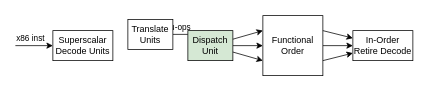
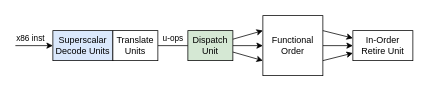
  <mxCell id="0" />
  <mxCell id="1" parent="0" />
- <mxCell id="2" value="Superscalar Decode Units" style="rounded=0;whiteSpace=wrap;html=1;" vertex="1" parent="1"><mxGeometry x="70" y="40" width="80" height="40" as="geometry" /></mxCell>
+ <mxCell id="2" value="Superscalar Decode Units" style="rounded=0;whiteSpace=wrap;html=1;fillColor=#dae8fc;" vertex="1" parent="1"><mxGeometry x="70" y="40" width="80" height="40" as="geometry" /></mxCell>
  <mxCell id="3" value="u-ops" style="edgeStyle=orthogonalEdgeStyle;rounded=0;orthogonalLoop=1;jettySize=auto;html=1;endArrow=none;" edge="1" parent="1" source="4" target="6"><mxGeometry y="10" relative="1" as="geometry"><Array as="points"><mxPoint x="290" y="60" /></Array><mxPoint as="offset" /></mxGeometry></mxCell>
- <mxCell id="4" value="Translate Units" style="rounded=0;whiteSpace=wrap;html=1;" vertex="1" parent="1"><mxGeometry x="170" y="25" width="60" height="40" as="geometry" /></mxCell>
+ <mxCell id="4" value="Translate Units" style="rounded=0;whiteSpace=wrap;html=1;" vertex="1" parent="1"><mxGeometry x="150" y="40" width="60" height="40" as="geometry" /></mxCell>
  <mxCell id="5" style="edgeStyle=orthogonalEdgeStyle;rounded=0;orthogonalLoop=1;jettySize=auto;html=1;" edge="1" parent="1" source="6" target="8"><mxGeometry relative="1" as="geometry" /></mxCell>
  <mxCell id="6" value="Dispatch Unit" style="rounded=0;whiteSpace=wrap;html=1;fillColor=#d5e8d4;" vertex="1" parent="1"><mxGeometry x="250" y="40" width="60" height="40" as="geometry" /></mxCell>
  <mxCell id="7" style="edgeStyle=orthogonalEdgeStyle;rounded=0;orthogonalLoop=1;jettySize=auto;html=1;" edge="1" parent="1" source="8" target="9"><mxGeometry relative="1" as="geometry" /></mxCell>
  <mxCell id="8" value="Functional Order" style="rounded=0;whiteSpace=wrap;html=1;" vertex="1" parent="1"><mxGeometry x="350" y="20" width="80" height="80" as="geometry" /></mxCell>
- <mxCell id="9" value="In-Order Retire Decode" style="rounded=0;whiteSpace=wrap;html=1;" vertex="1" parent="1"><mxGeometry x="470" y="40" width="80" height="40" as="geometry" /></mxCell>
+ <mxCell id="9" value="In-Order Retire Unit" style="rounded=0;whiteSpace=wrap;html=1;" vertex="1" parent="1"><mxGeometry x="470" y="40" width="80" height="40" as="geometry" /></mxCell>
  <mxCell id="10" value="" style="endArrow=classic;html=1;entryX=0;entryY=0.25;entryDx=0;entryDy=0;" edge="1" parent="1" source="6" target="8"><mxGeometry width="50" height="50" relative="1" as="geometry"><mxPoint x="250" y="160" as="sourcePoint" /><mxPoint x="300" y="110" as="targetPoint" /></mxGeometry></mxCell>
  <mxCell id="11" value="" style="endArrow=classic;html=1;entryX=0;entryY=0.75;entryDx=0;entryDy=0;" edge="1" parent="1" source="6" target="8"><mxGeometry width="50" height="50" relative="1" as="geometry"><mxPoint x="270" y="180" as="sourcePoint" /><mxPoint x="320" y="130" as="targetPoint" /></mxGeometry></mxCell>
  <mxCell id="12" value="" style="endArrow=classic;html=1;exitX=1;exitY=0.25;exitDx=0;exitDy=0;" edge="1" parent="1" source="8" target="9"><mxGeometry width="50" height="50" relative="1" as="geometry"><mxPoint x="390" y="190" as="sourcePoint" /><mxPoint x="440" y="140" as="targetPoint" /></mxGeometry></mxCell>
  <mxCell id="13" value="" style="endArrow=classic;html=1;exitX=1;exitY=0.75;exitDx=0;exitDy=0;" edge="1" parent="1" source="8" target="9"><mxGeometry width="50" height="50" relative="1" as="geometry"><mxPoint x="410" y="160" as="sourcePoint" /><mxPoint x="460" y="110" as="targetPoint" /></mxGeometry></mxCell>
  <mxCell id="14" value="x86 inst" style="endArrow=classic;html=1;" edge="1" parent="1" target="2"><mxGeometry x="-0.2" y="10" width="50" height="50" relative="1" as="geometry"><mxPoint x="20" y="60" as="sourcePoint" /><mxPoint x="60" y="50" as="targetPoint" /><mxPoint as="offset" /></mxGeometry></mxCell>
